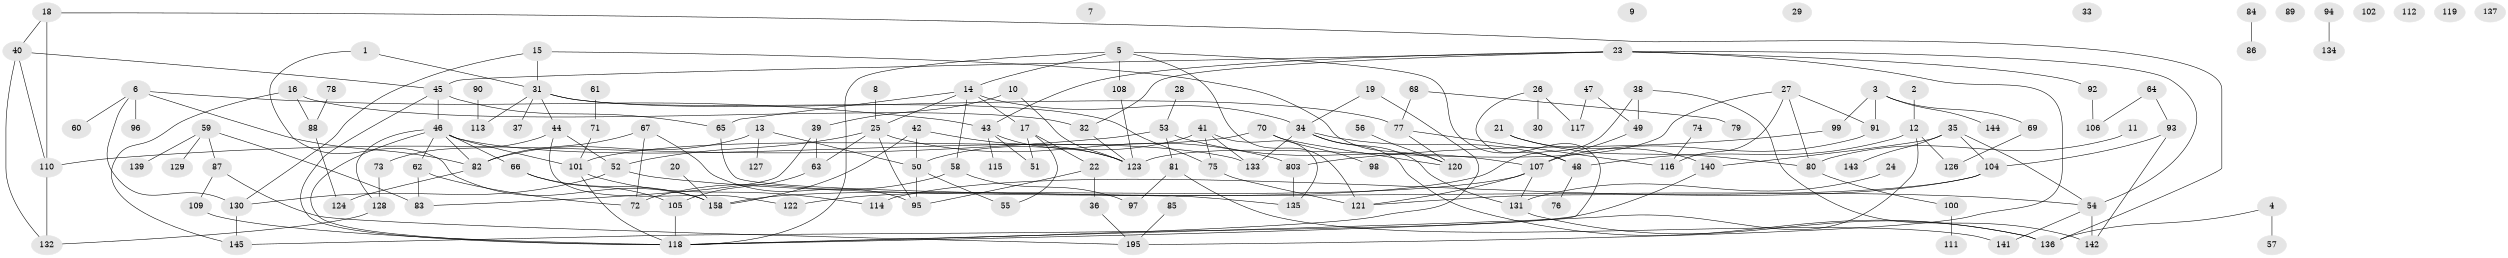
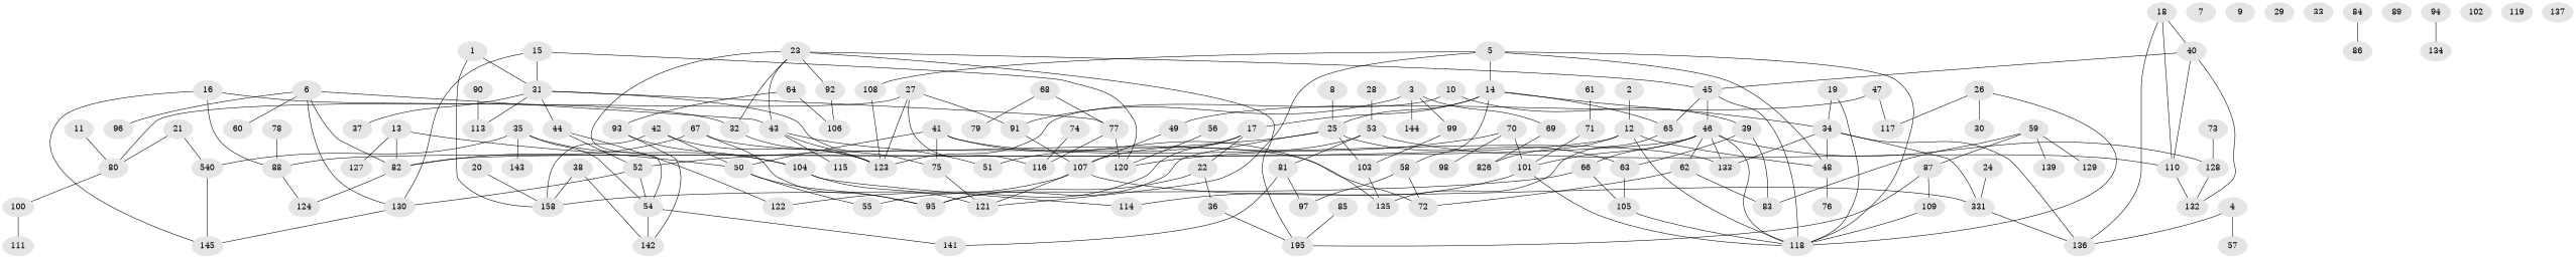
  graph {
    node [color=gray90 style=filled]
    1
    31
    n3 [label=158]
    37
    44
    75
    77
    113
    2
    12
    48
    118
    88
-   126
+   126 [label=826]
    3
    69
    91
    99
    144
    107
-   103 [label=803]
+   103
    4
    57
    136
    5
    14
    108
    121
    25
    17
    34
    58
    65
    76
    123
    6
    43
    60
    82
    96
    130
    51
    115
    124
    145
    7
    8
    95
    52
    63
    9
    10
    39
    83
    11
    80
    100
    13
    50
    127
    55
    22
-   131
+   131 [label=331]
    133
    72
    97
    135
    15
    120
    16
    32
    36
    18
    40
    110
    45
    132
    19
    20
    21
-   140
+   140 [label=540]
    n82 [label=195]
    23
    54
    92
    46
    142
    141
    106
    24
    105
    26
    30
    117
    27
    116
    28
    53
    81
    29
    73
    122
    33
    35
    104
    143
    114
    38
    49
    41
    42
    128
    62
    66
    101
    47
    56
    59
    87
    129
    139
    109
    61
    71
    64
    93
    67
    68
    79
    70
    98
    74
    78
    111
    84
    86
    85
    89
    90
    94
    134
    102
-   112
    119
    137
    1 -- 31
    1 -- n3
    31 -- 37
    31 -- 44
    31 -- 75
    31 -- 77
    31 -- 113
    44 -- 52
-   44 -- 73
    44 -- 122
    75 -- 121
    77 -- 120
    77 -- 116
    2 -- 12
    12 -- 48
    12 -- 118
+   12 -- 88
    12 -- 126
    48 -- 76
    88 -- 124
    3 -- 69
    3 -- 91
    3 -- 99
    3 -- 144
    69 -- 126
    91 -- 107
    99 -- 103
    107 -- 121
    107 -- 131
    107 -- 122
    103 -- 135
    4 -- 57
    4 -- 136
    5 -- 48
    5 -- 118
    5 -- 14
    5 -- 108
    5 -- 121
    14 -- 25
    14 -- 17
    14 -- 34
    14 -- 58
    14 -- 65
    108 -- 123
    25 -- 103
    25 -- 95
    25 -- 52
    25 -- 63
    17 -- 51
    17 -- 55
    17 -- 22
    34 -- 48
    34 -- 136
    34 -- 131
    34 -- 133
    58 -- 72
    58 -- 97
    65 -- 135
    6 -- 43
    6 -- 60
    6 -- 82
    6 -- 96
    6 -- 130
    43 -- 123
    43 -- 51
    43 -- 115
    82 -- 124
    130 -- 145
    8 -- 25
    52 -- 130
    52 -- 54
    63 -- 105
    10 -- 123
    10 -- 39
    39 -- 63
    39 -- 83
    11 -- 80
    80 -- 100
    100 -- 111
    13 -- 82
    13 -- 50
    13 -- 127
    50 -- 95
    50 -- 55
    22 -- 95
    22 -- 36
    131 -- 136
    15 -- 31
    15 -- 130
    15 -- 120
    16 -- 88
    16 -- 145
    16 -- 32
    32 -- 123
    36 -- n82
    18 -- 136
    18 -- 40
    18 -- 110
    40 -- 110
    40 -- 45
    40 -- 132
    110 -- 132
    45 -- 118
    45 -- 65
    45 -- 46
    19 -- 118
    19 -- 34
    20 -- n3
    21 -- 80
    21 -- 140
    140 -- 145
    23 -- 43
    23 -- 32
    23 -- 45
    23 -- n82
    23 -- 54
    23 -- 92
    54 -- 142
    54 -- 141
    92 -- 106
    46 -- 118
    46 -- 82
    46 -- 133
    46 -- 128
    46 -- 62
    46 -- 66
    46 -- 101
    24 -- 131
    105 -- 118
    26 -- 118
    26 -- 30
    26 -- 117
    27 -- 91
    27 -- 123
    27 -- 80
    27 -- 116
    28 -- 53
    53 -- 107
    53 -- 110
    53 -- 81
    81 -- 97
    81 -- 141
    73 -- 128
    35 -- 140
    35 -- 54
    35 -- 104
    35 -- 143
    104 -- 121
    104 -- 114
    38 -- n3
    38 -- 142
-   38 -- 49
    49 -- 107
    41 -- 75
    41 -- 50
    41 -- 133
    41 -- 135
    42 -- n3
    42 -- 123
    42 -- 50
    128 -- 132
    62 -- 83
    62 -- 72
    66 -- n3
    66 -- 105
    101 -- 118
    101 -- 114
    47 -- 117
    47 -- 49
    56 -- 120
    59 -- 83
    59 -- 87
    59 -- 129
    59 -- 139
    87 -- n82
    87 -- 109
    109 -- 118
    61 -- 71
    71 -- 101
    64 -- 106
    64 -- 93
    93 -- 142
    93 -- 104
    67 -- 82
    67 -- 95
    67 -- 72
    68 -- 77
    68 -- 79
    70 -- 120
    70 -- 101
    70 -- 98
    74 -- 116
    78 -- 88
    84 -- 86
    85 -- n82
    90 -- 113
    94 -- 134
  }
